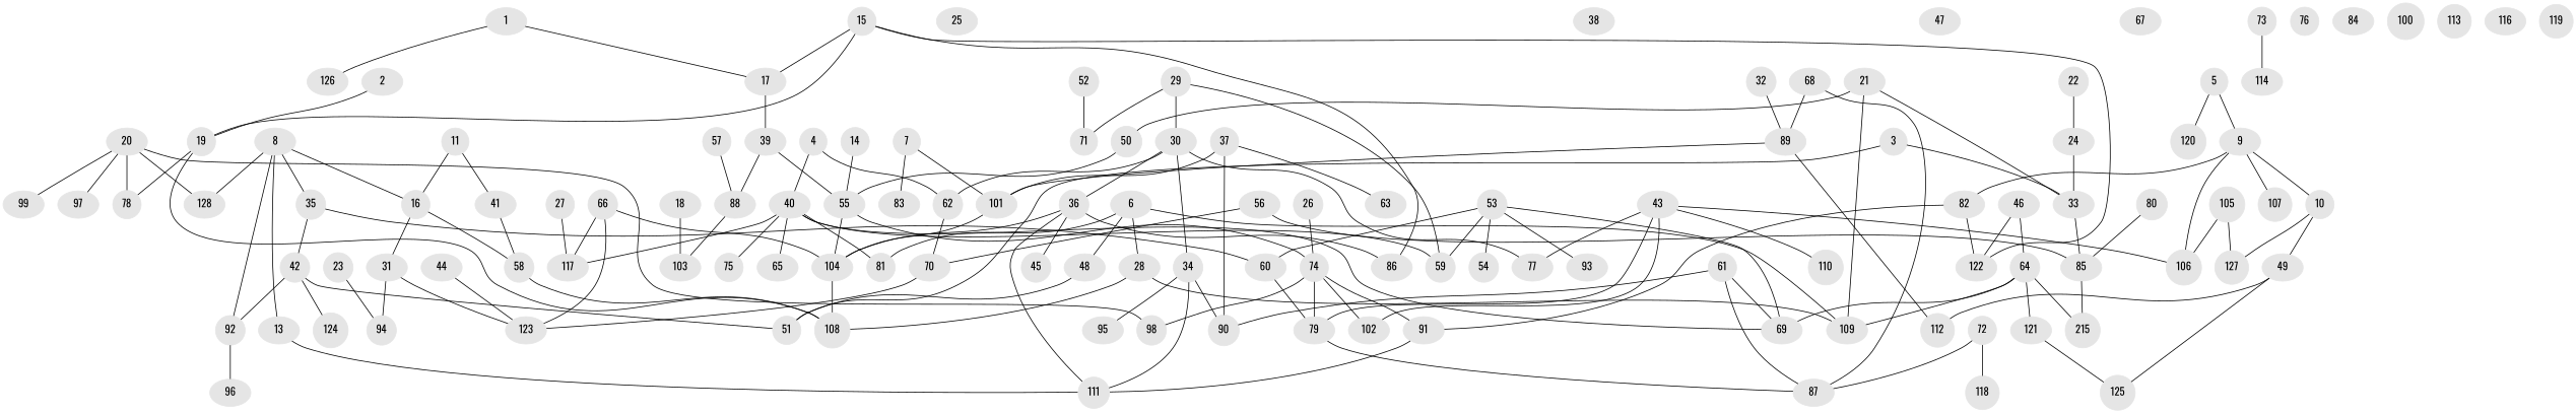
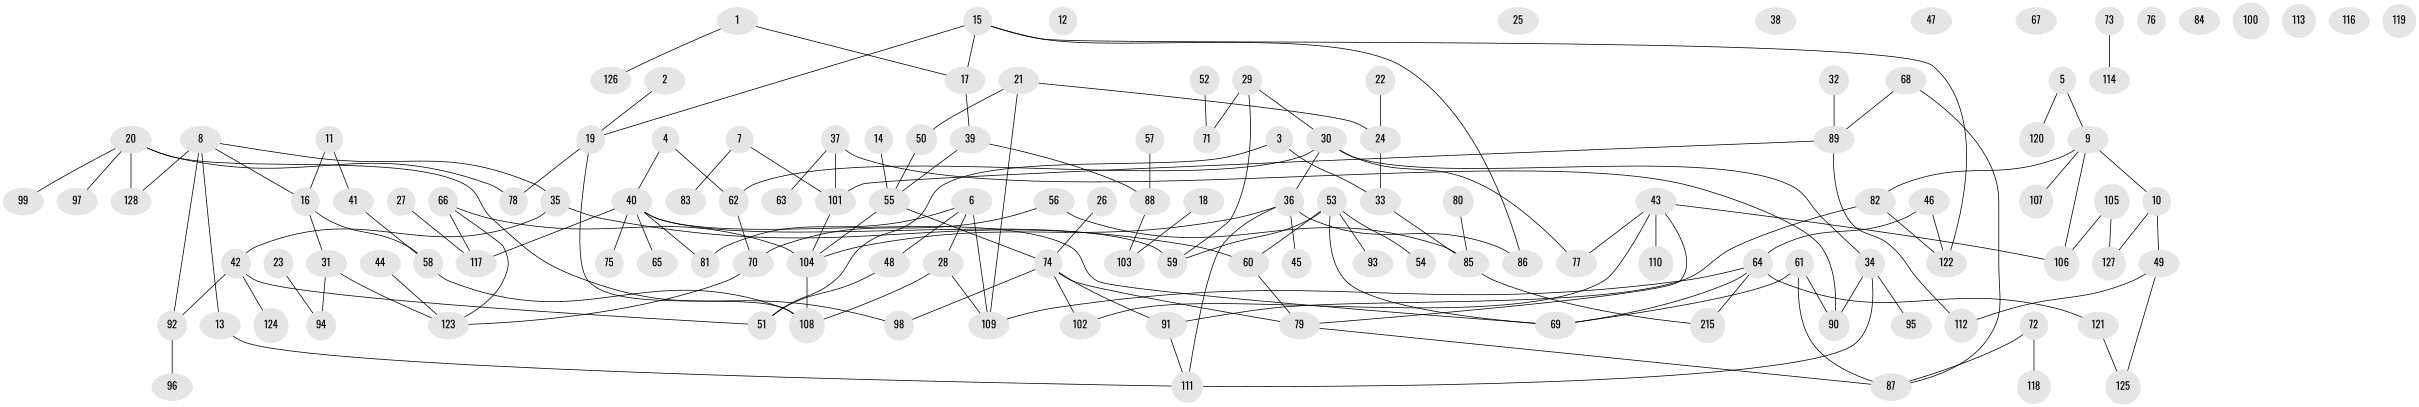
  graph {
    fontname=Oswald
    node [color=gray90 fontname=Oswald shape=ellipse style=filled]
    edge [fontname=Oswald]
    1
    17
    126
    39
    2
    19 [shape=circle]
    78 [shape=circle]
    108 [shape=circle]
    33
    3 [shape=circle]
    51 [shape=circle]
    85
    40
    4 [shape=circle]
    62 [shape=circle]
    81 [shape=circle]
    117
    59 [shape=circle]
    65
    69
    75 [shape=circle]
    70
    9
    5 [shape=circle]
    120 [shape=circle]
    10 [shape=circle]
    82
    106 [shape=circle]
    107 [shape=circle]
    6
    28
    48
    109
    83
    7 [shape=circle]
    101
    104
    8
    13
    16 [shape=circle]
    35 [shape=circle]
    92 [shape=circle]
    128
    111 [shape=circle]
    31
    58 [shape=circle]
    42 [shape=circle]
    60
    96
    49
    127 [shape=circle]
    122
    91
    112 [shape=circle]
    125 [shape=circle]
    11 [shape=circle]
    41
+   12 [shape=circle]
    55
    14 [shape=circle]
    74 [shape=circle]
    15 [shape=circle]
    86
    94 [shape=circle]
    123
    88
    18
    103
    20
    97
    98 [shape=circle]
    99
    21
    24
    50 [shape=circle]
    22 [shape=circle]
    23 [shape=circle]
    25
    26 [shape=circle]
    79
    102
    27 [shape=circle]
    30
    29 [shape=circle]
    71 [shape=circle]
    34 [shape=circle]
    36 [shape=circle]
    77
    95
    90 [shape=circle]
    45 [shape=circle]
    89
    32 [shape=circle]
    n94 [label=215 shape=circle]
    124 [shape=circle]
    37 [shape=circle]
    63
    38
    43
    110 [shape=circle]
    87
    44
    46
    64 [shape=circle]
    121
    47
    52 [shape=circle]
    53 [shape=circle]
    54 [shape=circle]
    93
    56
    57 [shape=circle]
    61 [shape=circle]
    66 [shape=circle]
    67
    68
    72 [shape=circle]
    118 [shape=circle]
    114
    73 [shape=circle]
    76 [shape=circle]
    80 [shape=circle]
    84
    100 [shape=circle]
    105 [shape=circle]
    113 [shape=circle]
    116
    119 [shape=circle]
    1 -- 17
    1 -- 126
    17 -- 39
    39 -- 55
    39 -- 88
    2 -- 19
    19 -- 78
    19 -- 108
    33 -- 85
    3 -- 33
    3 -- 51
    85 -- n94
    40 -- 81
    40 -- 117
    40 -- 59
    40 -- 65
    40 -- 69
    40 -- 75
    4 -- 40
    4 -- 62
    62 -- 70
    70 -- 123
    9 -- 10
    9 -- 82
    9 -- 106
    9 -- 107
    5 -- 9
    5 -- 120
    10 -- 49
    10 -- 127
    82 -- 122
    82 -- 91
    6 -- 81
    6 -- 28
    6 -- 48
    6 -- 109
    28 -- 108
    28 -- 109
    48 -- 51
    7 -- 83
    7 -- 101
    101 -- 104
    104 -- 108
    8 -- 13
    8 -- 16
    8 -- 35
    8 -- 92
    8 -- 128
    13 -- 111
    16 -- 31
    16 -- 58
    35 -- 42
    35 -- 60
    92 -- 96
    31 -- 94
    31 -- 123
    58 -- 108
    42 -- 51
    42 -- 92
    42 -- 124
    60 -- 79
    49 -- 112
    49 -- 125
    91 -- 111
    11 -- 16
    11 -- 41
    41 -- 58
    55 -- 104
    55 -- 74
    14 -- 55
    74 -- 91
    74 -- 98
    74 -- 79
    74 -- 102
    15 -- 17
    15 -- 19
    15 -- 122
    15 -- 86
    88 -- 103
    18 -- 103
    20 -- 78
    20 -- 128
    20 -- 97
    20 -- 98
    20 -- 99
    21 -- 109
-   21 -- 33
+   21 -- 24
    21 -- 50
    24 -- 33
    50 -- 55
    22 -- 24
    23 -- 94
    26 -- 74
    79 -- 87
    27 -- 117
    30 -- 62
    30 -- 34
    30 -- 36
    30 -- 77
    29 -- 59
    29 -- 30
    29 -- 71
    34 -- 111
    34 -- 95
    34 -- 90
    36 -- 104
    36 -- 111
    36 -- 86
    36 -- 45
    89 -- 101
    89 -- 112
    32 -- 89
    37 -- 101
    37 -- 90
    37 -- 63
    43 -- 106
    43 -- 79
    43 -- 102
    43 -- 77
    43 -- 110
    44 -- 123
    46 -- 122
    46 -- 64
    64 -- 69
    64 -- 109
    64 -- n94
    64 -- 121
    121 -- 125
    52 -- 71
    53 -- 59
    53 -- 69
    53 -- 60
    53 -- 54
    53 -- 93
    56 -- 85
    56 -- 70
    57 -- 88
    61 -- 69
    61 -- 90
    61 -- 87
    66 -- 117
    66 -- 104
    66 -- 123
    68 -- 89
    68 -- 87
    72 -- 87
    72 -- 118
    73 -- 114
    80 -- 85
    105 -- 106
    105 -- 127
  }
